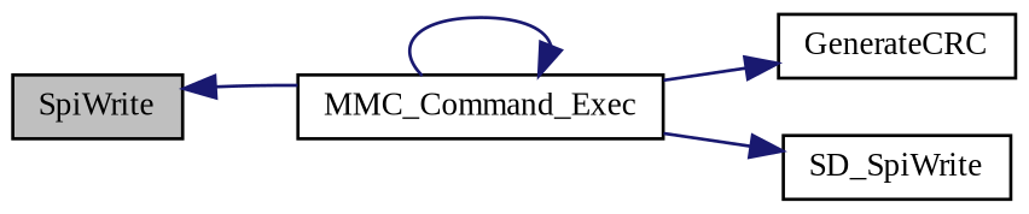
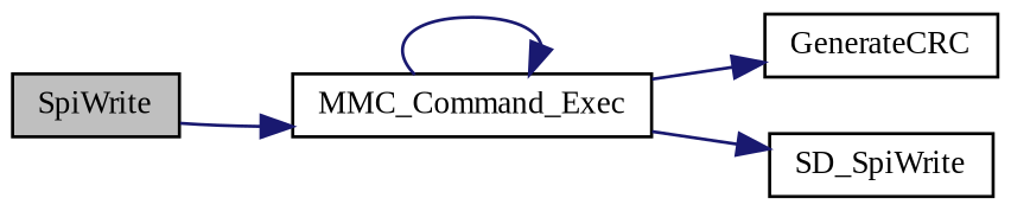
  digraph {
    fontname="Liberation Serif"
    rankdir=LR
    node [color=black fillcolor=white fontname="Liberation Serif" fontsize=10 shape=record style=filled]
    edge [color=midnightblue fontname="Liberation Serif" fontsize=10 labelfontname=Helvetica labelfontsize=10 style=solid]
    n1 [fillcolor=grey75 fontcolor=black height=0.2 label=SpiWrite width=0.4]
    n2 [height=0.2 label=MMC_Command_Exec width=0.4]
    n3 [height=0.2 label=GenerateCRC width=0.4]
    n4 [height=0.2 label=SD_SpiWrite width=0.4]
-   n2 -> n1
+   n1 -> n2
    n2 -> n2
    n2 -> n3
    n2 -> n4
  }
